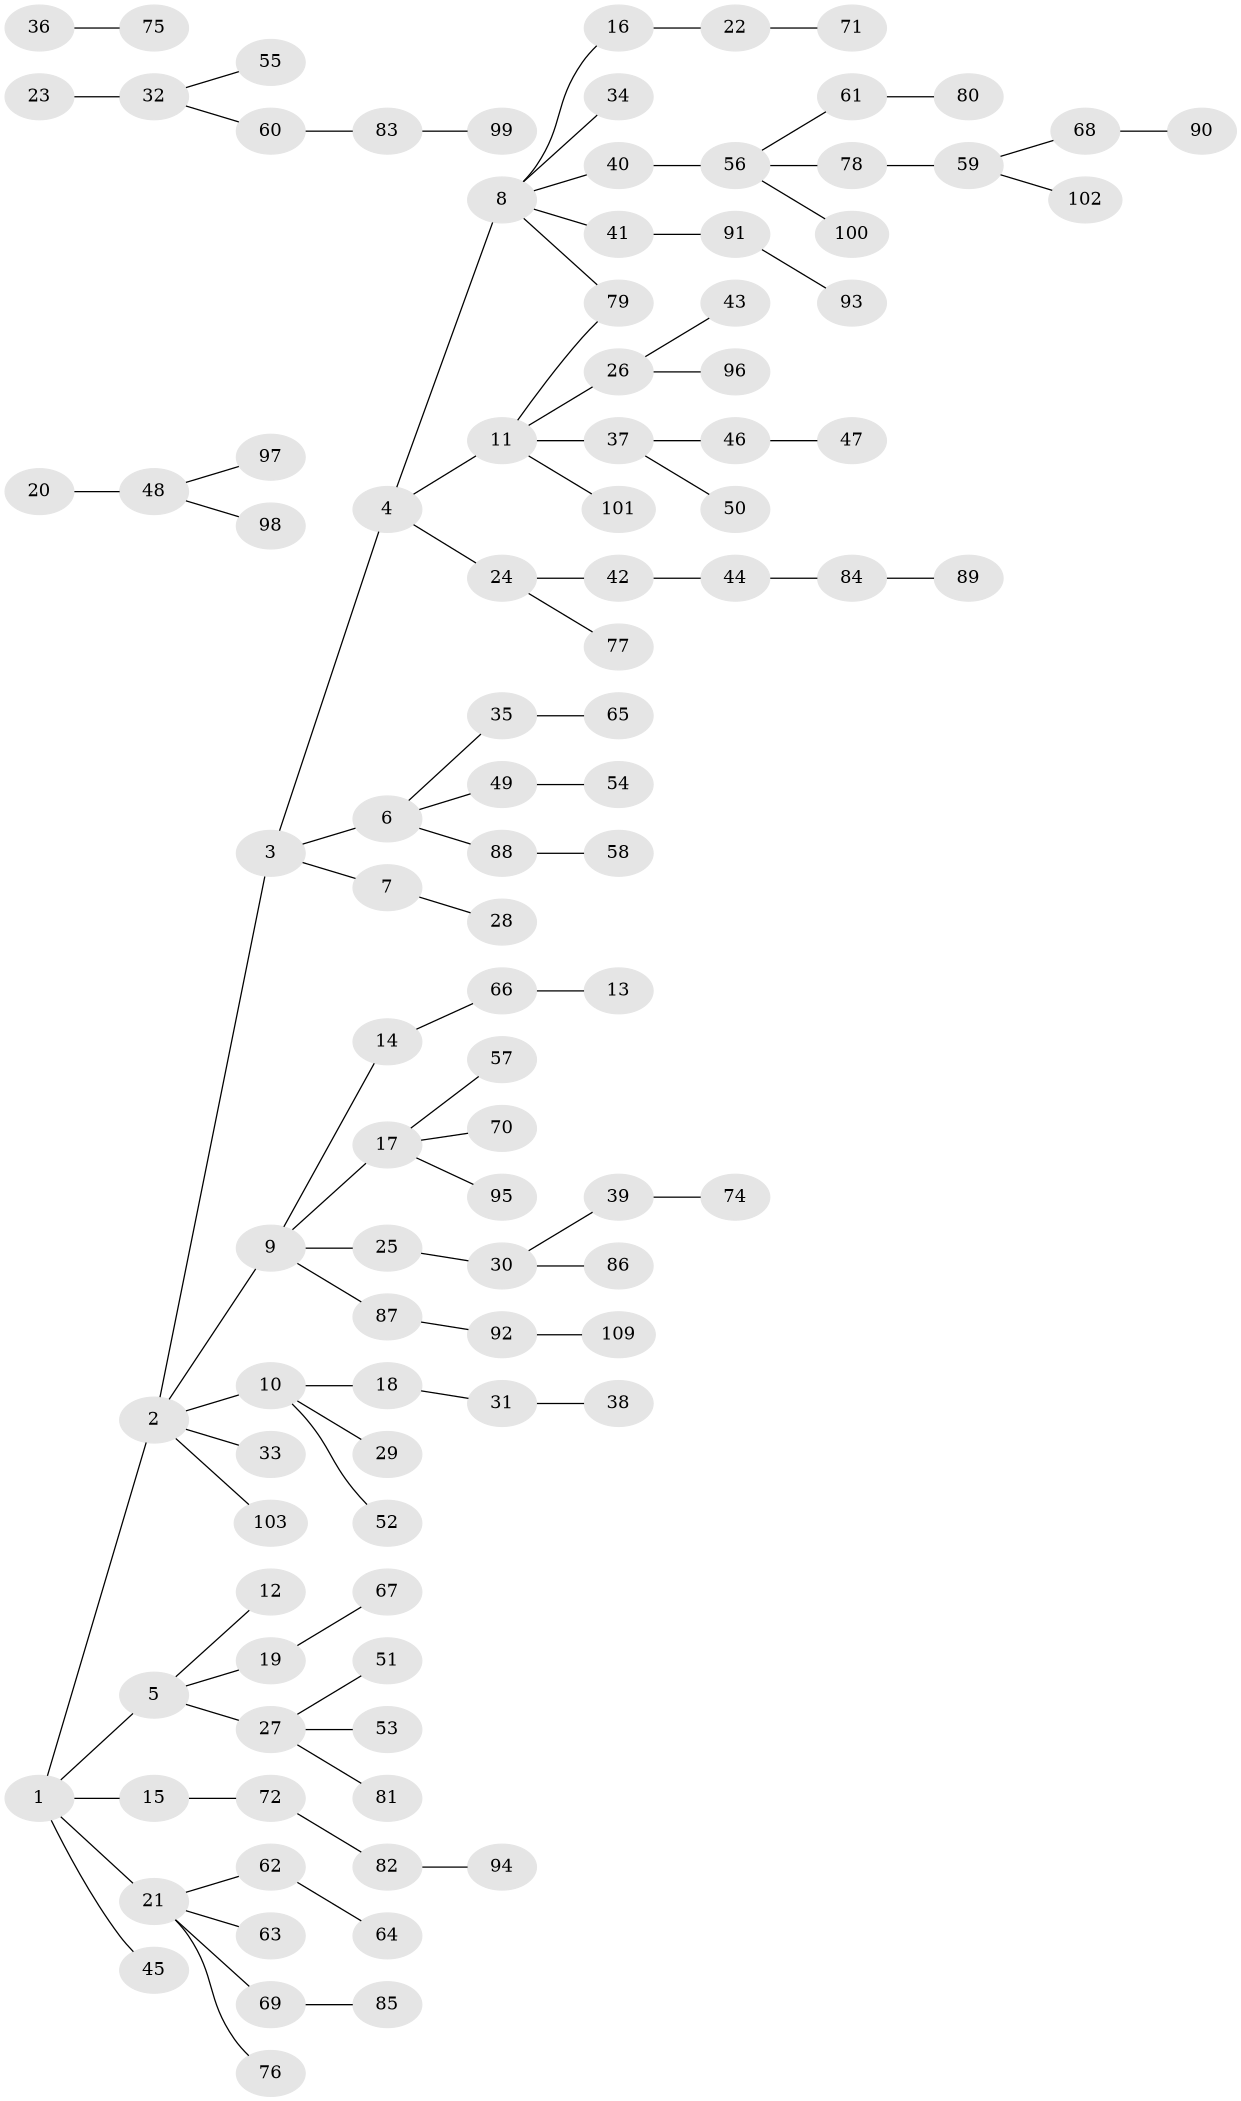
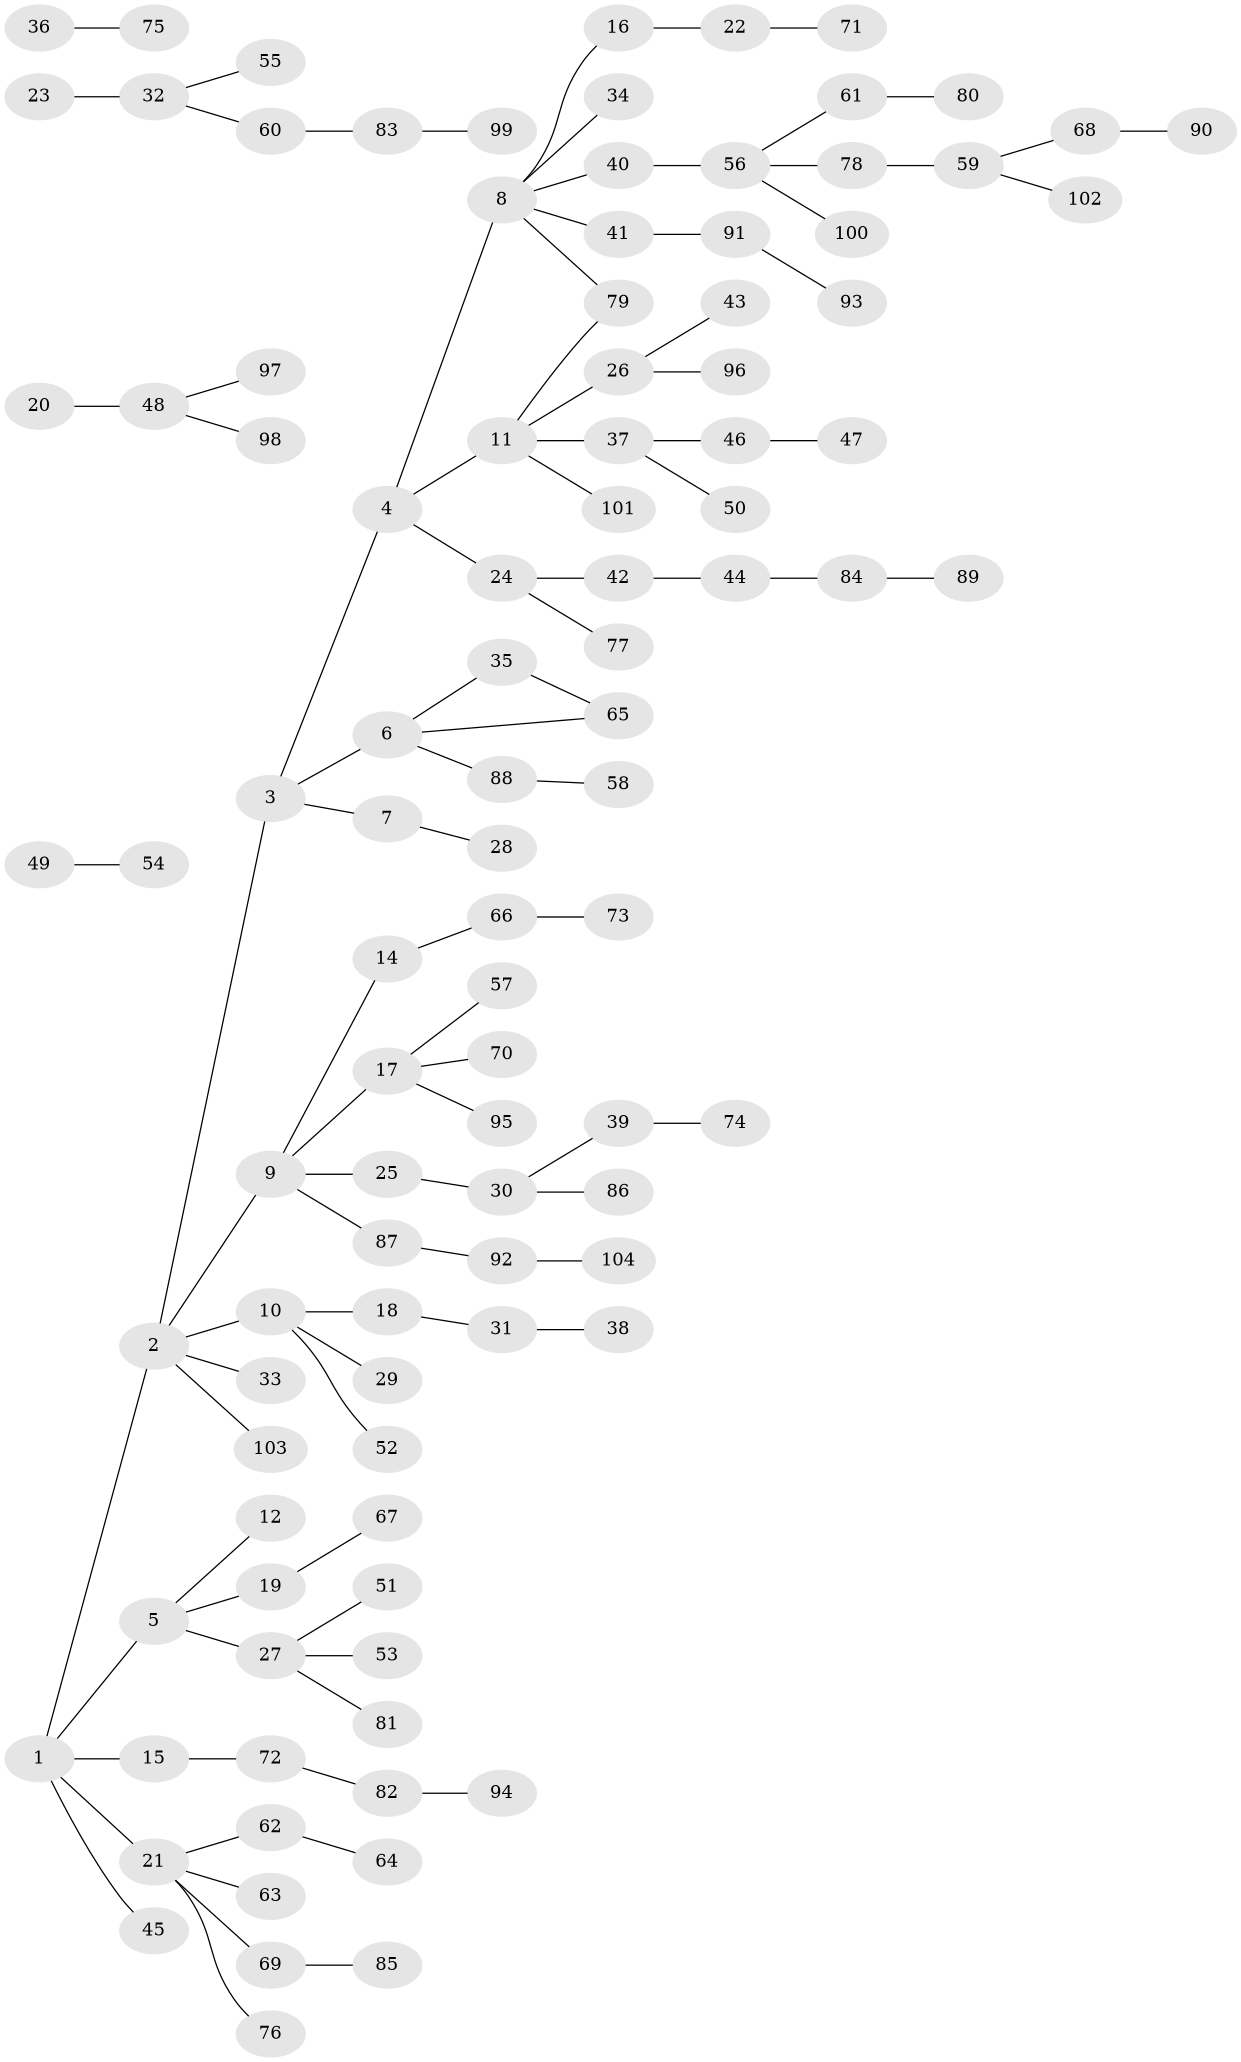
  graph {
    rankdir=LR
    node [color=gray90 style=filled]
    1
    2
    5
    15
    21
    45
    3
    9
    10
    33
    103
    12
    19
    27
    72
    62
    63
    69
    76
    4
    6
    7
    14
    17
    25
    87
    18
    29
    52
    8
    11
    24
    35
    49
    88
    28
    16
    34
    40
    41
    79
    26
    37
    101
    42
    77
    67
    51
    53
    81
    65
    54
    58
    22
    56
    91
    66
    57
    70
    95
    30
    92
    31
    20
    48
    43
    96
    46
    50
    23
    32
    36
    75
-   73 [label=13]
+   73
    82
    71
    38
    97
    98
    64
    85
    55
    60
    44
    39
    86
    74
    83
    47
    61
    78
    100
    93
    84
    89
    59
    68
    102
    80
    90
    99
    94
-   104 [label=109]
+   104
    1 -- 2
    1 -- 5
    1 -- 15
    1 -- 21
    1 -- 45
    2 -- 3
    2 -- 9
    2 -- 10
    2 -- 33
    2 -- 103
    5 -- 12
    5 -- 19
    5 -- 27
    15 -- 72
    21 -- 62
    21 -- 63
    21 -- 69
    21 -- 76
    3 -- 4
    3 -- 6
    3 -- 7
    9 -- 14
    9 -- 17
    9 -- 25
    9 -- 87
    10 -- 18
    10 -- 29
    10 -- 52
    19 -- 67
    27 -- 51
    27 -- 53
    27 -- 81
    72 -- 82
    62 -- 64
    69 -- 85
    4 -- 8
    4 -- 11
    4 -- 24
    6 -- 35
-   6 -- 49
+   6 -- 65
    6 -- 88
    7 -- 28
    14 -- 66
    17 -- 57
    17 -- 70
    17 -- 95
    25 -- 30
    87 -- 92
    18 -- 31
    8 -- 16
    8 -- 34
    8 -- 40
    8 -- 41
    8 -- 79
    11 -- 79
    11 -- 26
    11 -- 37
    11 -- 101
    24 -- 42
    24 -- 77
    35 -- 65
    49 -- 54
    88 -- 58
    16 -- 22
    40 -- 56
    41 -- 91
    26 -- 43
    26 -- 96
    37 -- 46
    37 -- 50
    42 -- 44
    22 -- 71
    56 -- 61
    56 -- 78
    56 -- 100
    91 -- 93
    66 -- 73
    30 -- 39
    30 -- 86
    92 -- 104
    31 -- 38
    20 -- 48
    48 -- 97
    48 -- 98
    46 -- 47
    23 -- 32
    32 -- 55
    32 -- 60
    36 -- 75
    82 -- 94
    60 -- 83
    44 -- 84
    39 -- 74
    83 -- 99
    61 -- 80
    78 -- 59
    84 -- 89
    59 -- 68
    59 -- 102
    68 -- 90
  }
